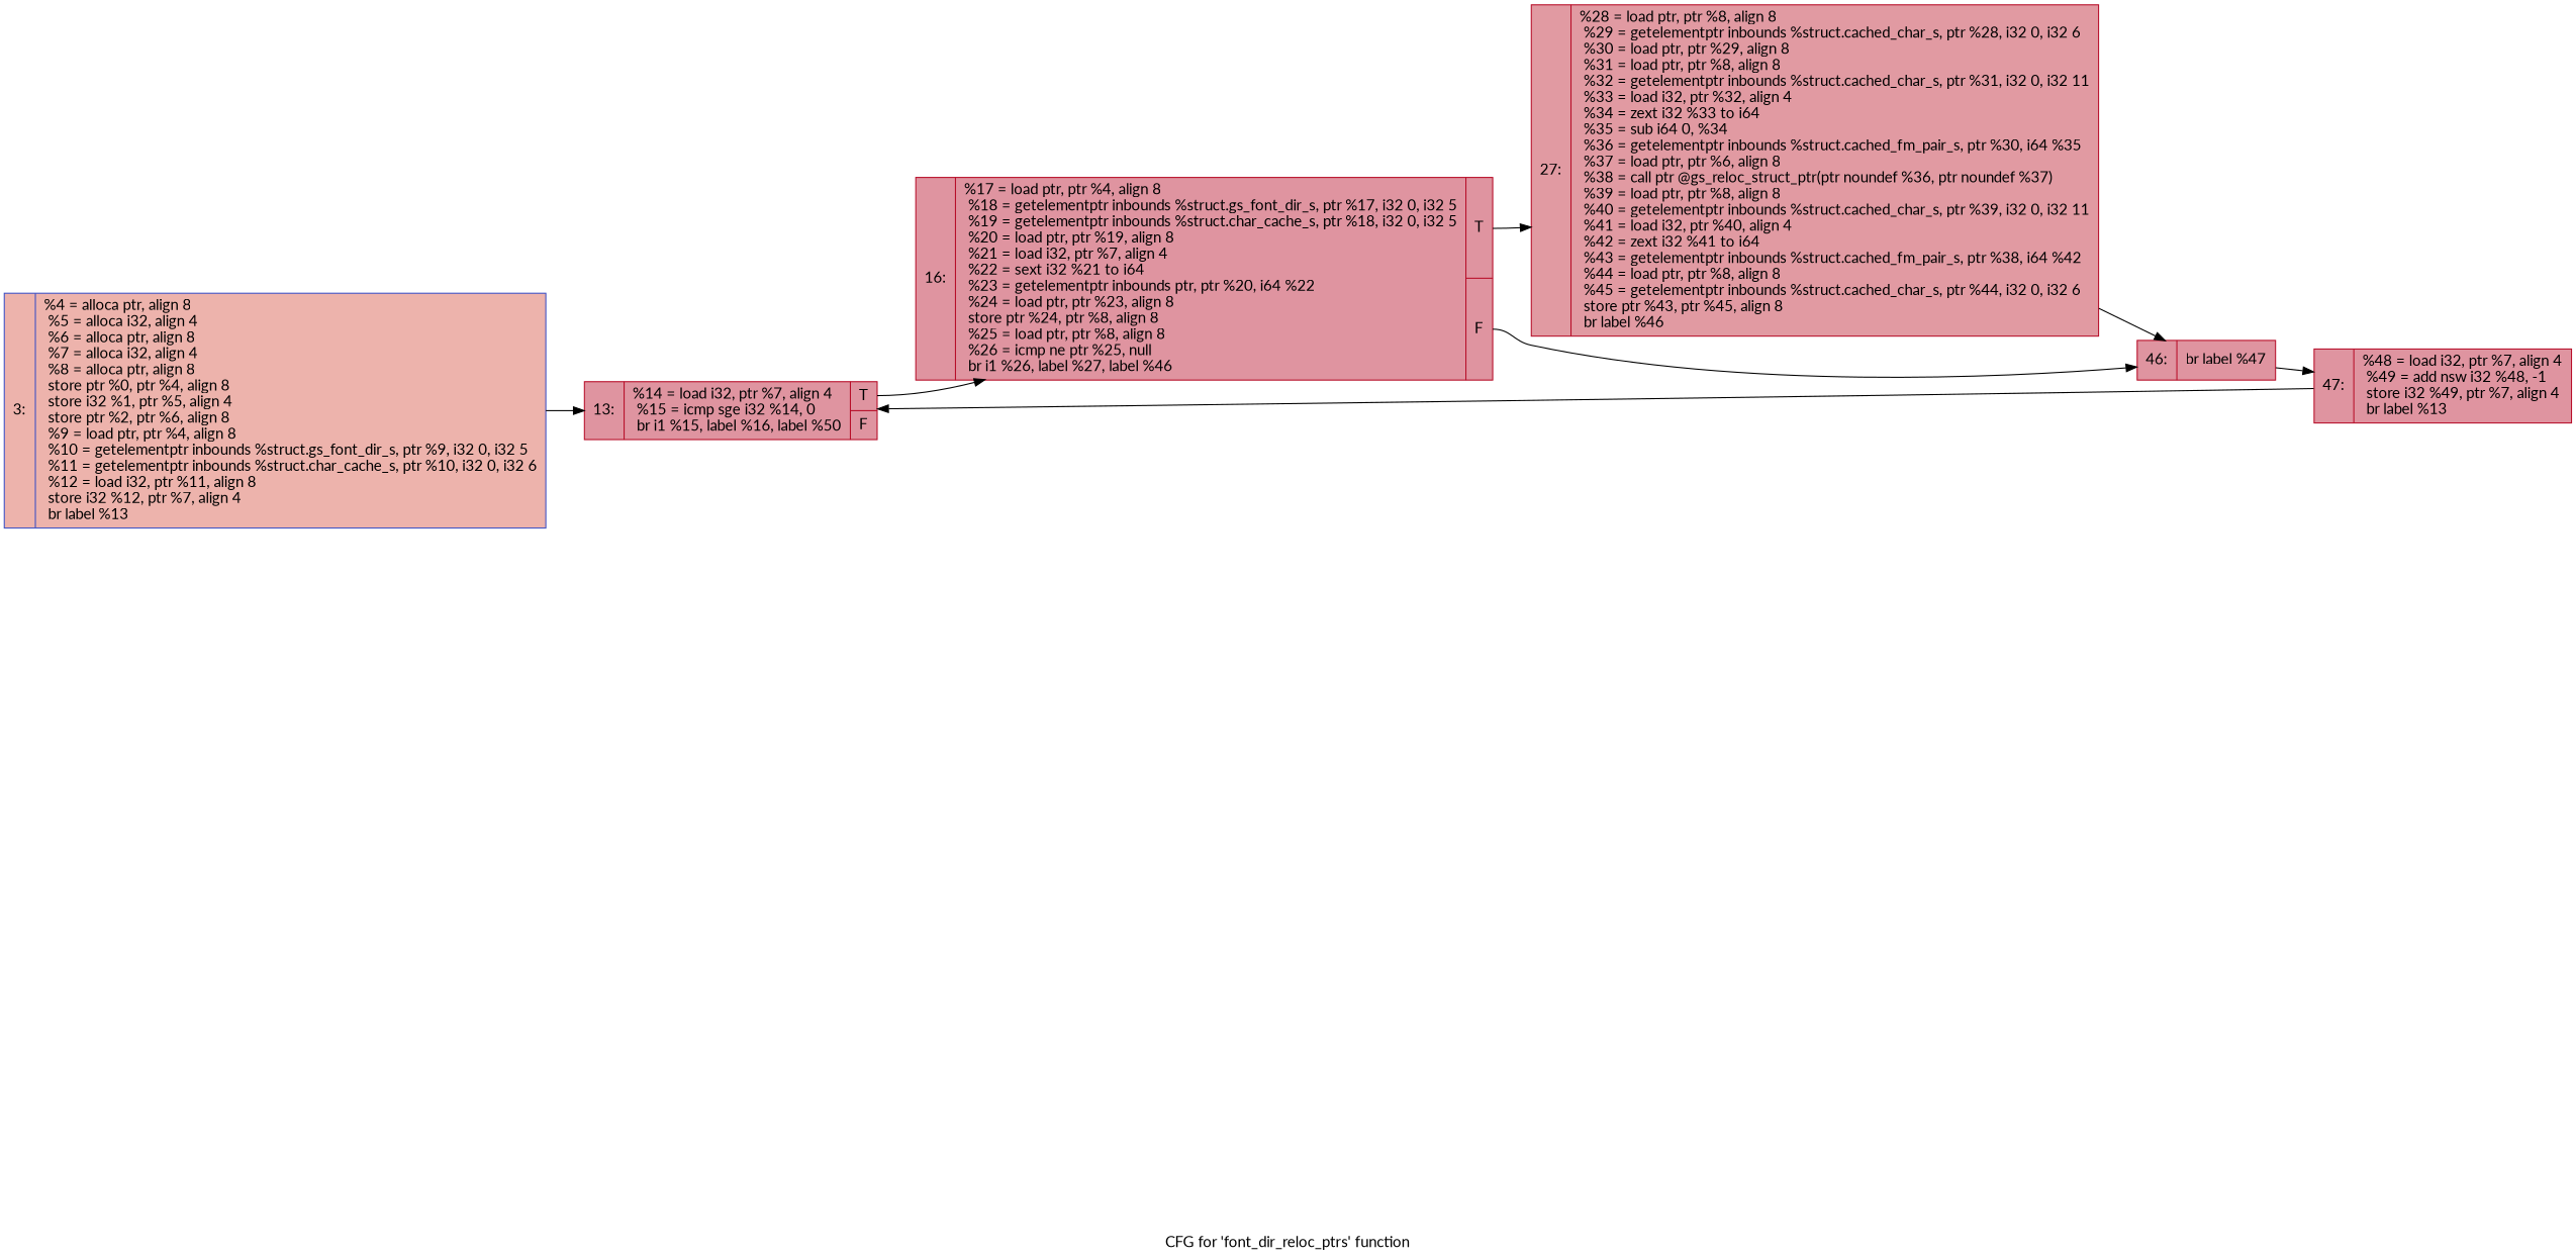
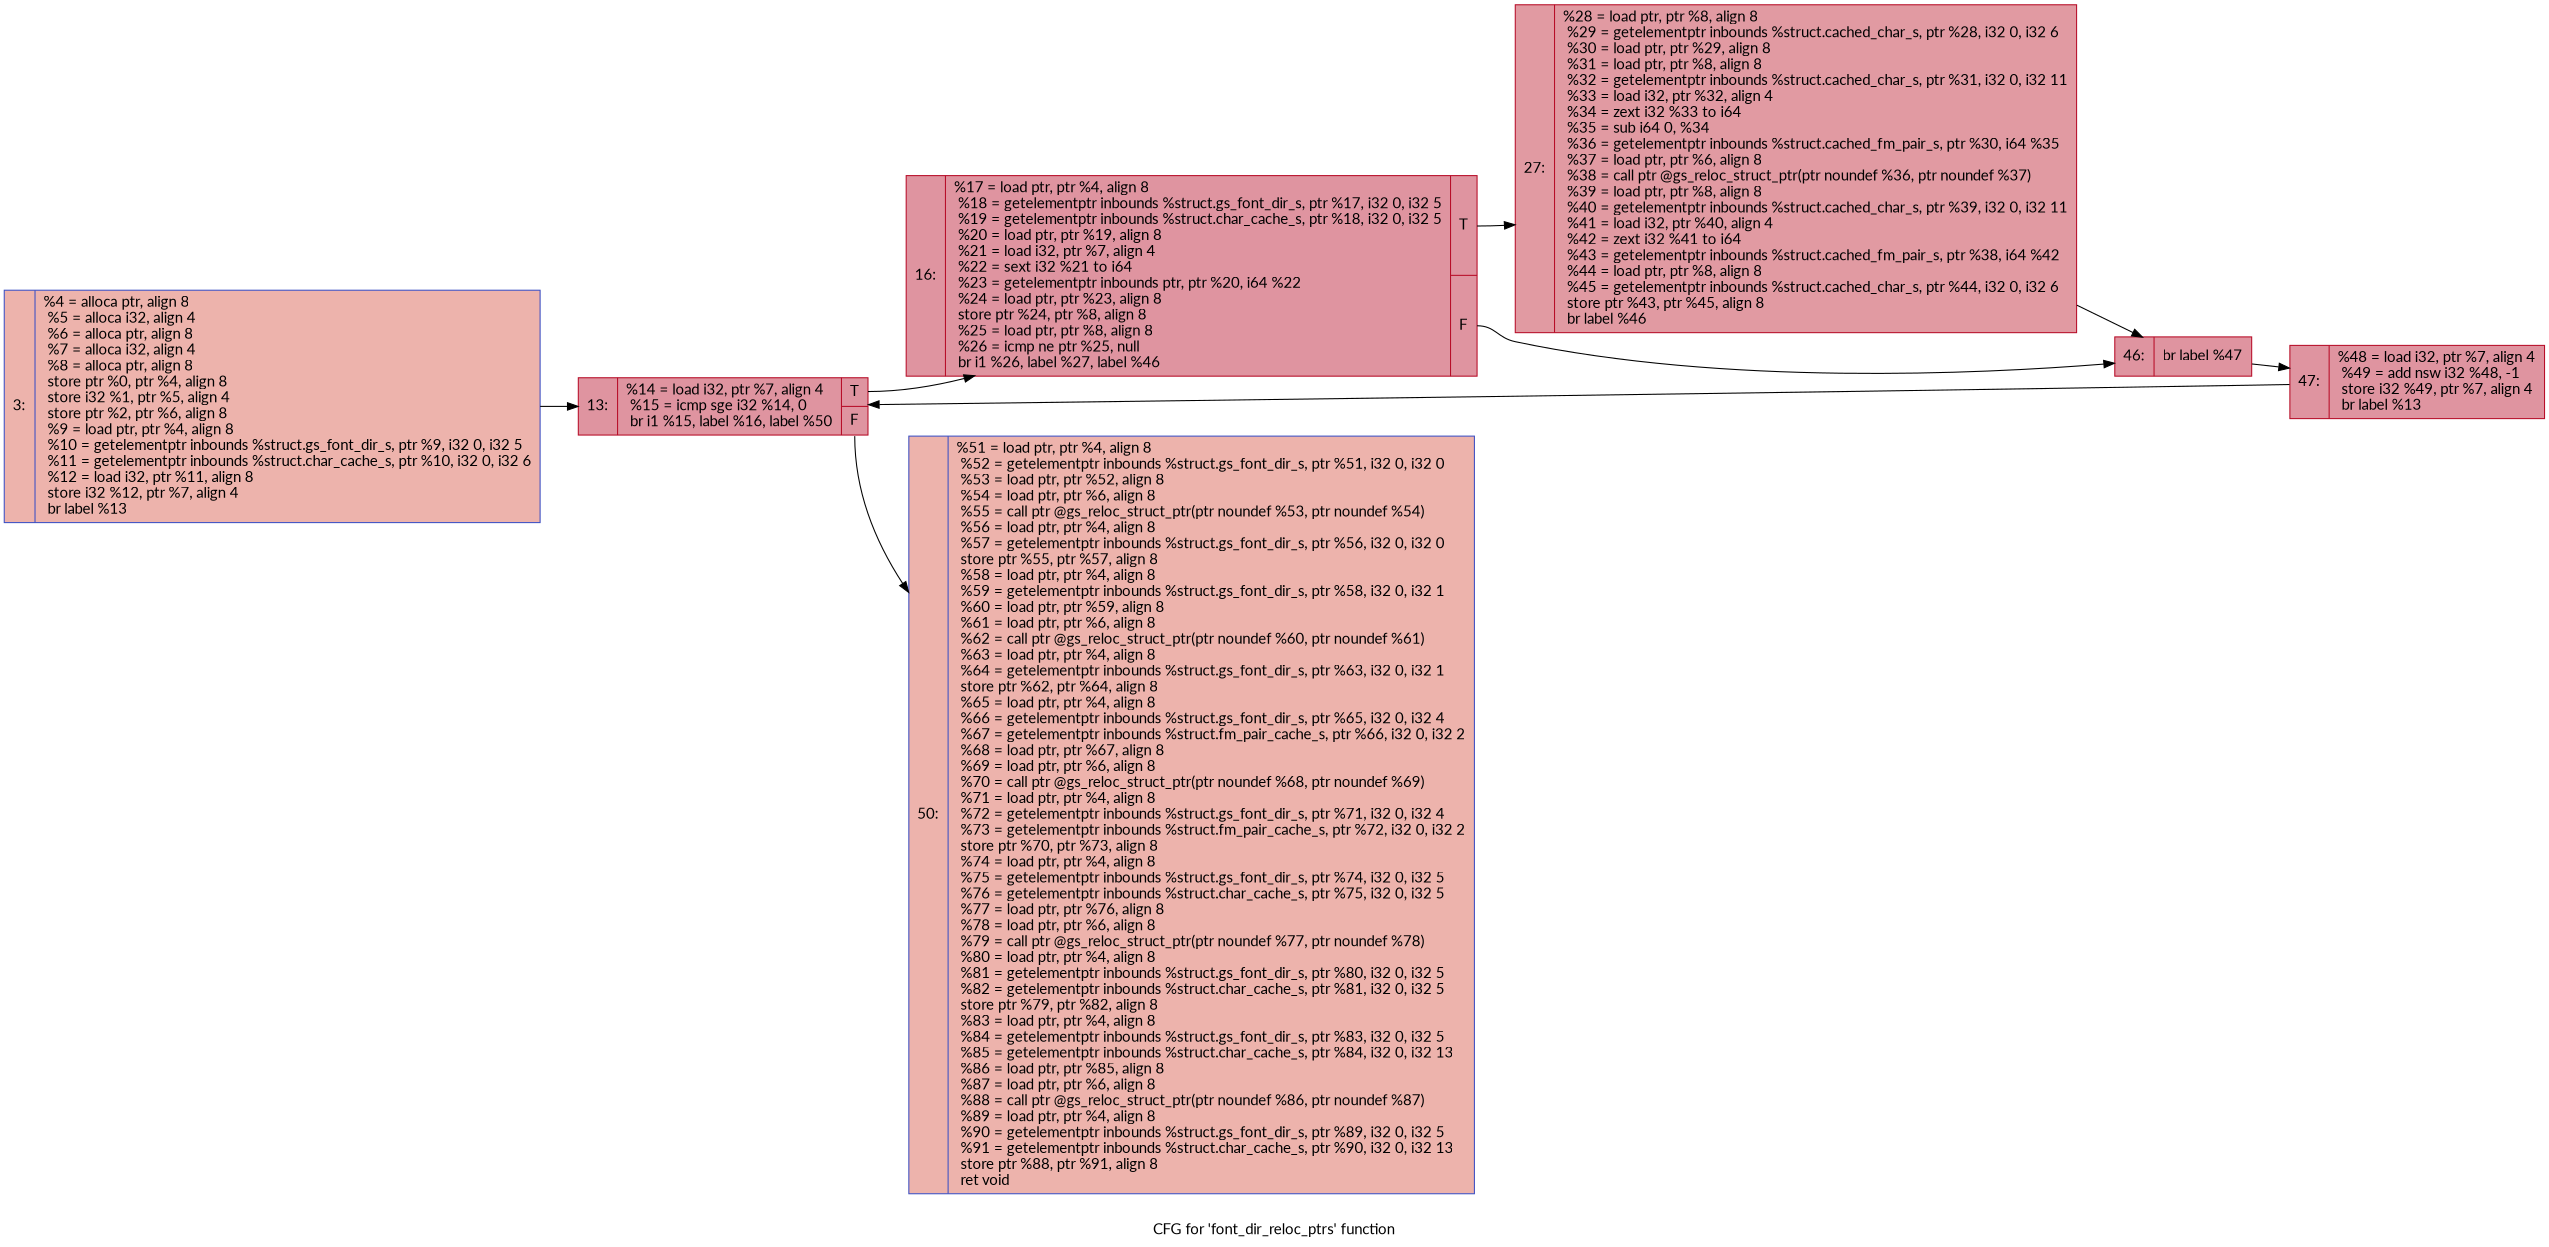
  digraph {
    label="CFG for 'font_dir_reloc_ptrs' function"
    rankdir=LR
    fontname=Lato
    node [color="#b70d28ff" fillcolor="#b70d2870" fontname=Lato shape=record style=filled]
    edge [fontname=Lato]
    n1 [color="#3d50c3ff" fillcolor="#d6524470" label="{3:\l|  %4 = alloca ptr, align 8\l  %5 = alloca i32, align 4\l  %6 = alloca ptr, align 8\l  %7 = alloca i32, align 4\l  %8 = alloca ptr, align 8\l  store ptr %0, ptr %4, align 8\l  store i32 %1, ptr %5, align 4\l  store ptr %2, ptr %6, align 8\l  %9 = load ptr, ptr %4, align 8\l  %10 = getelementptr inbounds %struct.gs_font_dir_s, ptr %9, i32 0, i32 5\l  %11 = getelementptr inbounds %struct.char_cache_s, ptr %10, i32 0, i32 6\l  %12 = load i32, ptr %11, align 8\l  store i32 %12, ptr %7, align 4\l  br label %13\l}"]
    n2 [label="{13:\l|  %14 = load i32, ptr %7, align 4\l  %15 = icmp sge i32 %14, 0\l  br i1 %15, label %16, label %50\l|{<s0>T|<s1>F}}"]
    n3 [label="{16:\l|  %17 = load ptr, ptr %4, align 8\l  %18 = getelementptr inbounds %struct.gs_font_dir_s, ptr %17, i32 0, i32 5\l  %19 = getelementptr inbounds %struct.char_cache_s, ptr %18, i32 0, i32 5\l  %20 = load ptr, ptr %19, align 8\l  %21 = load i32, ptr %7, align 4\l  %22 = sext i32 %21 to i64\l  %23 = getelementptr inbounds ptr, ptr %20, i64 %22\l  %24 = load ptr, ptr %23, align 8\l  store ptr %24, ptr %8, align 8\l  %25 = load ptr, ptr %8, align 8\l  %26 = icmp ne ptr %25, null\l  br i1 %26, label %27, label %46\l|{<s0>T|<s1>F}}"]
+   n4 [color="#3d50c3ff" fillcolor="#d6524470" label="{50:\l|  %51 = load ptr, ptr %4, align 8\l  %52 = getelementptr inbounds %struct.gs_font_dir_s, ptr %51, i32 0, i32 0\l  %53 = load ptr, ptr %52, align 8\l  %54 = load ptr, ptr %6, align 8\l  %55 = call ptr @gs_reloc_struct_ptr(ptr noundef %53, ptr noundef %54)\l  %56 = load ptr, ptr %4, align 8\l  %57 = getelementptr inbounds %struct.gs_font_dir_s, ptr %56, i32 0, i32 0\l  store ptr %55, ptr %57, align 8\l  %58 = load ptr, ptr %4, align 8\l  %59 = getelementptr inbounds %struct.gs_font_dir_s, ptr %58, i32 0, i32 1\l  %60 = load ptr, ptr %59, align 8\l  %61 = load ptr, ptr %6, align 8\l  %62 = call ptr @gs_reloc_struct_ptr(ptr noundef %60, ptr noundef %61)\l  %63 = load ptr, ptr %4, align 8\l  %64 = getelementptr inbounds %struct.gs_font_dir_s, ptr %63, i32 0, i32 1\l  store ptr %62, ptr %64, align 8\l  %65 = load ptr, ptr %4, align 8\l  %66 = getelementptr inbounds %struct.gs_font_dir_s, ptr %65, i32 0, i32 4\l  %67 = getelementptr inbounds %struct.fm_pair_cache_s, ptr %66, i32 0, i32 2\l  %68 = load ptr, ptr %67, align 8\l  %69 = load ptr, ptr %6, align 8\l  %70 = call ptr @gs_reloc_struct_ptr(ptr noundef %68, ptr noundef %69)\l  %71 = load ptr, ptr %4, align 8\l  %72 = getelementptr inbounds %struct.gs_font_dir_s, ptr %71, i32 0, i32 4\l  %73 = getelementptr inbounds %struct.fm_pair_cache_s, ptr %72, i32 0, i32 2\l  store ptr %70, ptr %73, align 8\l  %74 = load ptr, ptr %4, align 8\l  %75 = getelementptr inbounds %struct.gs_font_dir_s, ptr %74, i32 0, i32 5\l  %76 = getelementptr inbounds %struct.char_cache_s, ptr %75, i32 0, i32 5\l  %77 = load ptr, ptr %76, align 8\l  %78 = load ptr, ptr %6, align 8\l  %79 = call ptr @gs_reloc_struct_ptr(ptr noundef %77, ptr noundef %78)\l  %80 = load ptr, ptr %4, align 8\l  %81 = getelementptr inbounds %struct.gs_font_dir_s, ptr %80, i32 0, i32 5\l  %82 = getelementptr inbounds %struct.char_cache_s, ptr %81, i32 0, i32 5\l  store ptr %79, ptr %82, align 8\l  %83 = load ptr, ptr %4, align 8\l  %84 = getelementptr inbounds %struct.gs_font_dir_s, ptr %83, i32 0, i32 5\l  %85 = getelementptr inbounds %struct.char_cache_s, ptr %84, i32 0, i32 13\l  %86 = load ptr, ptr %85, align 8\l  %87 = load ptr, ptr %6, align 8\l  %88 = call ptr @gs_reloc_struct_ptr(ptr noundef %86, ptr noundef %87)\l  %89 = load ptr, ptr %4, align 8\l  %90 = getelementptr inbounds %struct.gs_font_dir_s, ptr %89, i32 0, i32 5\l  %91 = getelementptr inbounds %struct.char_cache_s, ptr %90, i32 0, i32 13\l  store ptr %88, ptr %91, align 8\l  ret void\l}"]
    n5 [fillcolor="#bb1b2c70" label="{27:\l|  %28 = load ptr, ptr %8, align 8\l  %29 = getelementptr inbounds %struct.cached_char_s, ptr %28, i32 0, i32 6\l  %30 = load ptr, ptr %29, align 8\l  %31 = load ptr, ptr %8, align 8\l  %32 = getelementptr inbounds %struct.cached_char_s, ptr %31, i32 0, i32 11\l  %33 = load i32, ptr %32, align 4\l  %34 = zext i32 %33 to i64\l  %35 = sub i64 0, %34\l  %36 = getelementptr inbounds %struct.cached_fm_pair_s, ptr %30, i64 %35\l  %37 = load ptr, ptr %6, align 8\l  %38 = call ptr @gs_reloc_struct_ptr(ptr noundef %36, ptr noundef %37)\l  %39 = load ptr, ptr %8, align 8\l  %40 = getelementptr inbounds %struct.cached_char_s, ptr %39, i32 0, i32 11\l  %41 = load i32, ptr %40, align 4\l  %42 = zext i32 %41 to i64\l  %43 = getelementptr inbounds %struct.cached_fm_pair_s, ptr %38, i64 %42\l  %44 = load ptr, ptr %8, align 8\l  %45 = getelementptr inbounds %struct.cached_char_s, ptr %44, i32 0, i32 6\l  store ptr %43, ptr %45, align 8\l  br label %46\l}"]
    n6 [label="{46:\l|  br label %47\l}"]
    n7 [label="{47:\l|  %48 = load i32, ptr %7, align 4\l  %49 = add nsw i32 %48, -1\l  store i32 %49, ptr %7, align 4\l  br label %13\l}"]
    n1 -> n2
    n2 -> n3 [tailport=s0]
+   n2 -> n4 [tailport=s1]
    n3 -> n5 [tailport=s0]
    n3 -> n6 [tailport=s1]
    n5 -> n6
    n6 -> n7
    n7 -> n2
  }
